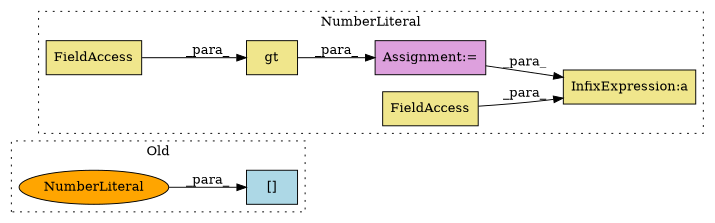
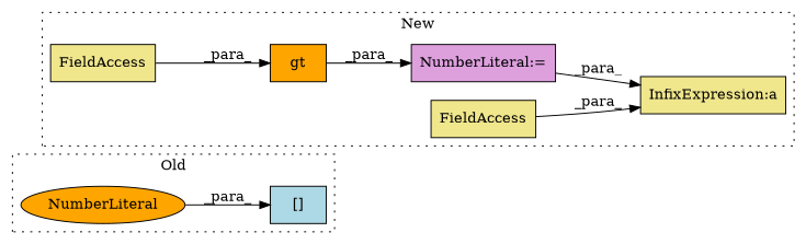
  digraph {
    rankdir=LR
    node [a=22 fillcolor=khaki l=1 shape=box style=filled]
    n1 [a=2 fillcolor=lightblue l="19,1" label="[]" s="6840,6860"]
    n2 [a=34 fillcolor=orange label=NumberLiteral s=6859 shape=ellipse]
-   n3 [a=32 l="3,1" label=gt s="7437,7462"]
-   n4 [a=7 fillcolor=plum label="Assignment:=" s=7349]
+   n3 [a=32 fillcolor=orange l="3,1" label=gt s="7437,7462"]
+   n4 [a=7 fillcolor=plum label="NumberLiteral:=" s=7349]
    n5 [a=27 l=3 label="InfixExpression:a" s=7680]
    n6 [l=18 label=FieldAccess s=7440]
    n7 [l=6 label=FieldAccess s=7674]
    subgraph cluster_1 {
      label=Old
      style=dotted
      n1
      n2
    }
    subgraph cluster_2 {
-     label=NumberLiteral
+     label=New
      style=dotted
      n3
      n4
      n5
      n6
      n7
    }
    n2 -> n1 [label=_para_]
    n3 -> n4 [label=_para_]
    n4 -> n5 [label=_para_]
    n6 -> n3 [label=_para_]
    n7 -> n5 [label=_para_]
  }
